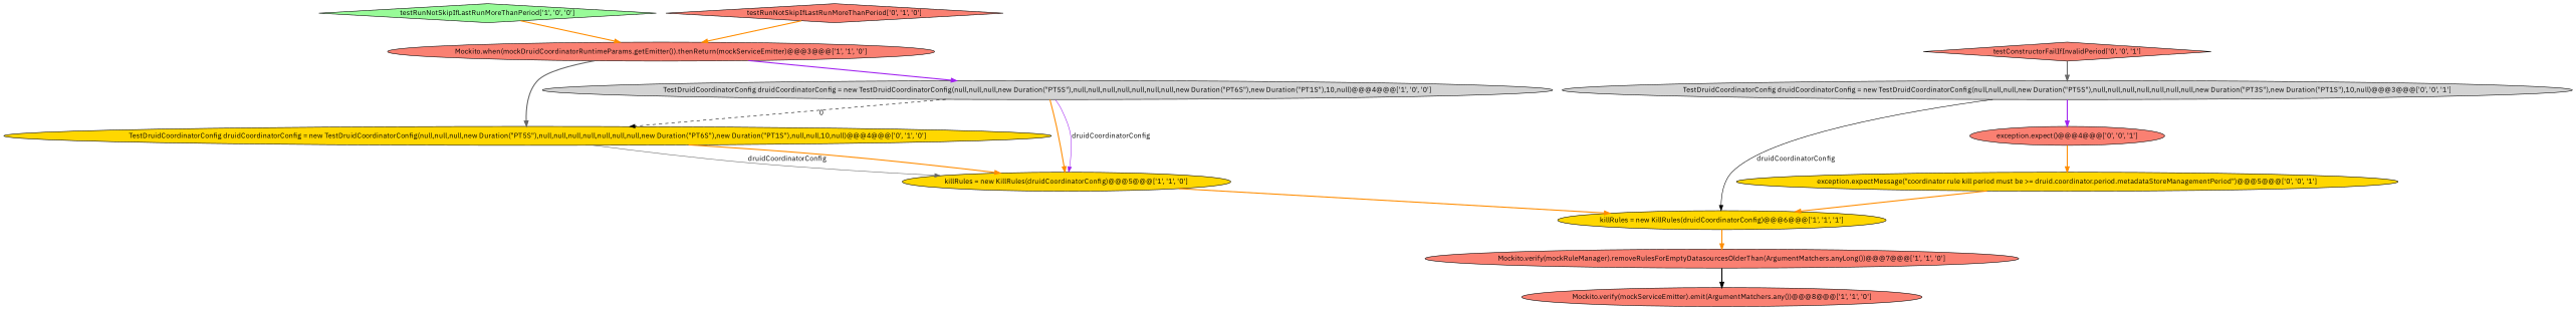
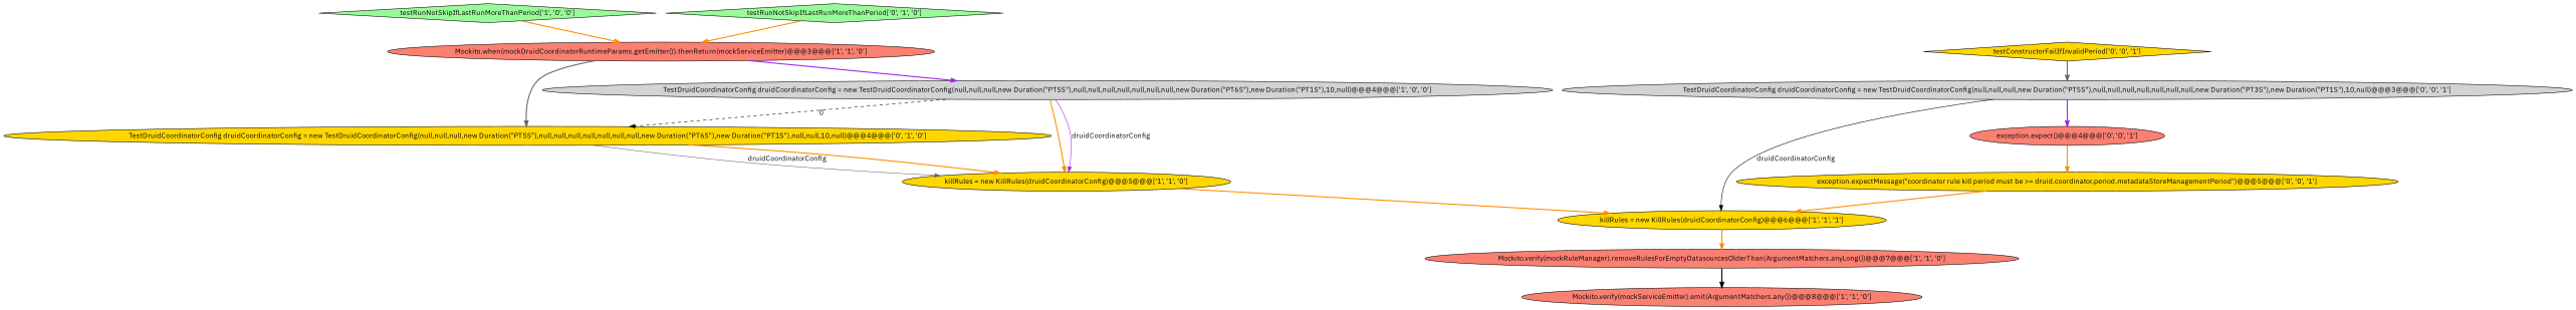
  digraph {
    fontname="IBM Plex Sans"
    node [fillcolor=salmon fontname="IBM Plex Sans" shape=ellipse style=filled]
    edge [color=darkorange fontname="IBM Plex Sans" style=bold]
    n1 [label="Mockito.verify(mockServiceEmitter).emit(ArgumentMatchers.any())@@@8@@@['1', '1', '0']"]
    n2 [fillcolor=gold label="TestDruidCoordinatorConfig druidCoordinatorConfig = new TestDruidCoordinatorConfig(null,null,null,new Duration(\"PT5S\"),null,null,null,null,null,null,null,new Duration(\"PT6S\"),new Duration(\"PT1S\"),null,null,10,null)@@@4@@@['0', '1', '0']"]
    n3 [fillcolor=gold label="killRules = new KillRules(druidCoordinatorConfig)@@@5@@@['1', '1', '0']"]
    n4 [fillcolor=gold label="killRules = new KillRules(druidCoordinatorConfig)@@@6@@@['1', '1', '1']"]
    n5 [fillcolor=gold label="exception.expectMessage(\"coordinator rule kill period must be >= druid.coordinator.period.metadataStoreManagementPeriod\")@@@5@@@['0', '0', '1']"]
    n6 [label="Mockito.verify(mockRuleManager).removeRulesForEmptyDatasourcesOlderThan(ArgumentMatchers.anyLong())@@@7@@@['1', '1', '0']"]
    n7 [fillcolor=lightgrey label="TestDruidCoordinatorConfig druidCoordinatorConfig = new TestDruidCoordinatorConfig(null,null,null,new Duration(\"PT5S\"),null,null,null,null,null,null,null,new Duration(\"PT3S\"),new Duration(\"PT1S\"),10,null)@@@3@@@['0', '0', '1']"]
    n8 [label="exception.expect()@@@4@@@['0', '0', '1']"]
    n9 [fillcolor=lightgrey label="TestDruidCoordinatorConfig druidCoordinatorConfig = new TestDruidCoordinatorConfig(null,null,null,new Duration(\"PT5S\"),null,null,null,null,null,null,null,new Duration(\"PT6S\"),new Duration(\"PT1S\"),10,null)@@@4@@@['1', '0', '0']"]
    n10 [fillcolor=palegreen label="testRunNotSkipIfLastRunMoreThanPeriod['1', '0', '0']" shape=diamond]
    n11 [label="Mockito.when(mockDruidCoordinatorRuntimeParams.getEmitter()).thenReturn(mockServiceEmitter)@@@3@@@['1', '1', '0']"]
-   n12 [label="testConstructorFailIfInvalidPeriod['0', '0', '1']" shape=diamond]
-   n13 [label="testRunNotSkipIfLastRunMoreThanPeriod['0', '1', '0']" shape=diamond]
+   n12 [fillcolor=gold label="testConstructorFailIfInvalidPeriod['0', '0', '1']" shape=diamond]
+   n13 [fillcolor=palegreen label="testRunNotSkipIfLastRunMoreThanPeriod['0', '1', '0']" shape=diamond]
    n2 -> n3 [color=gray40 label=druidCoordinatorConfig style=solid]
    n2 -> n3
    n3 -> n4
    n4 -> n6
    n5 -> n4
    n6 -> n1 [color=black]
    n7 -> n4 [color=black label=druidCoordinatorConfig style=solid]
    n7 -> n8 [color=purple]
    n8 -> n5
    n9 -> n2 [color=black label=0 style=dashed]
    n9 -> n3
    n9 -> n3 [color=purple label=druidCoordinatorConfig style=solid]
    n10 -> n11
    n11 -> n2 [color=gray40]
    n11 -> n9 [color=purple]
    n12 -> n7 [color=gray40]
    n13 -> n11
  }
